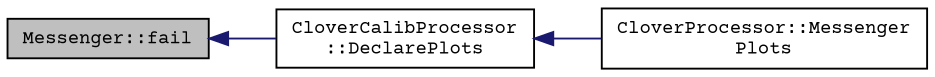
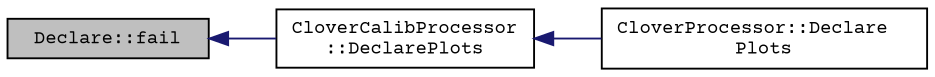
  digraph {
    fontname="Courier Prime"
    rankdir=LR
    node [color=black fillcolor=white fontname="Courier Prime" fontsize=10 shape=record style=filled]
    edge [color=midnightblue dir=back fontname="Courier Prime" fontsize=10 labelfontname=Helvetica labelfontsize=10 style=solid]
-   n1 [fillcolor=grey75 fontcolor=black height=0.2 label="Messenger::fail" width=0.4]
+   n1 [fillcolor=grey75 fontcolor=black height=0.2 label="Declare::fail" width=0.4]
    n2 [height=0.2 label="CloverCalibProcessor\l::DeclarePlots" width=0.4]
-   n3 [height=0.2 label="CloverProcessor::Messenger\lPlots" width=0.4]
+   n3 [height=0.2 label="CloverProcessor::Declare\lPlots" width=0.4]
    n1 -> n2
    n2 -> n3
  }
